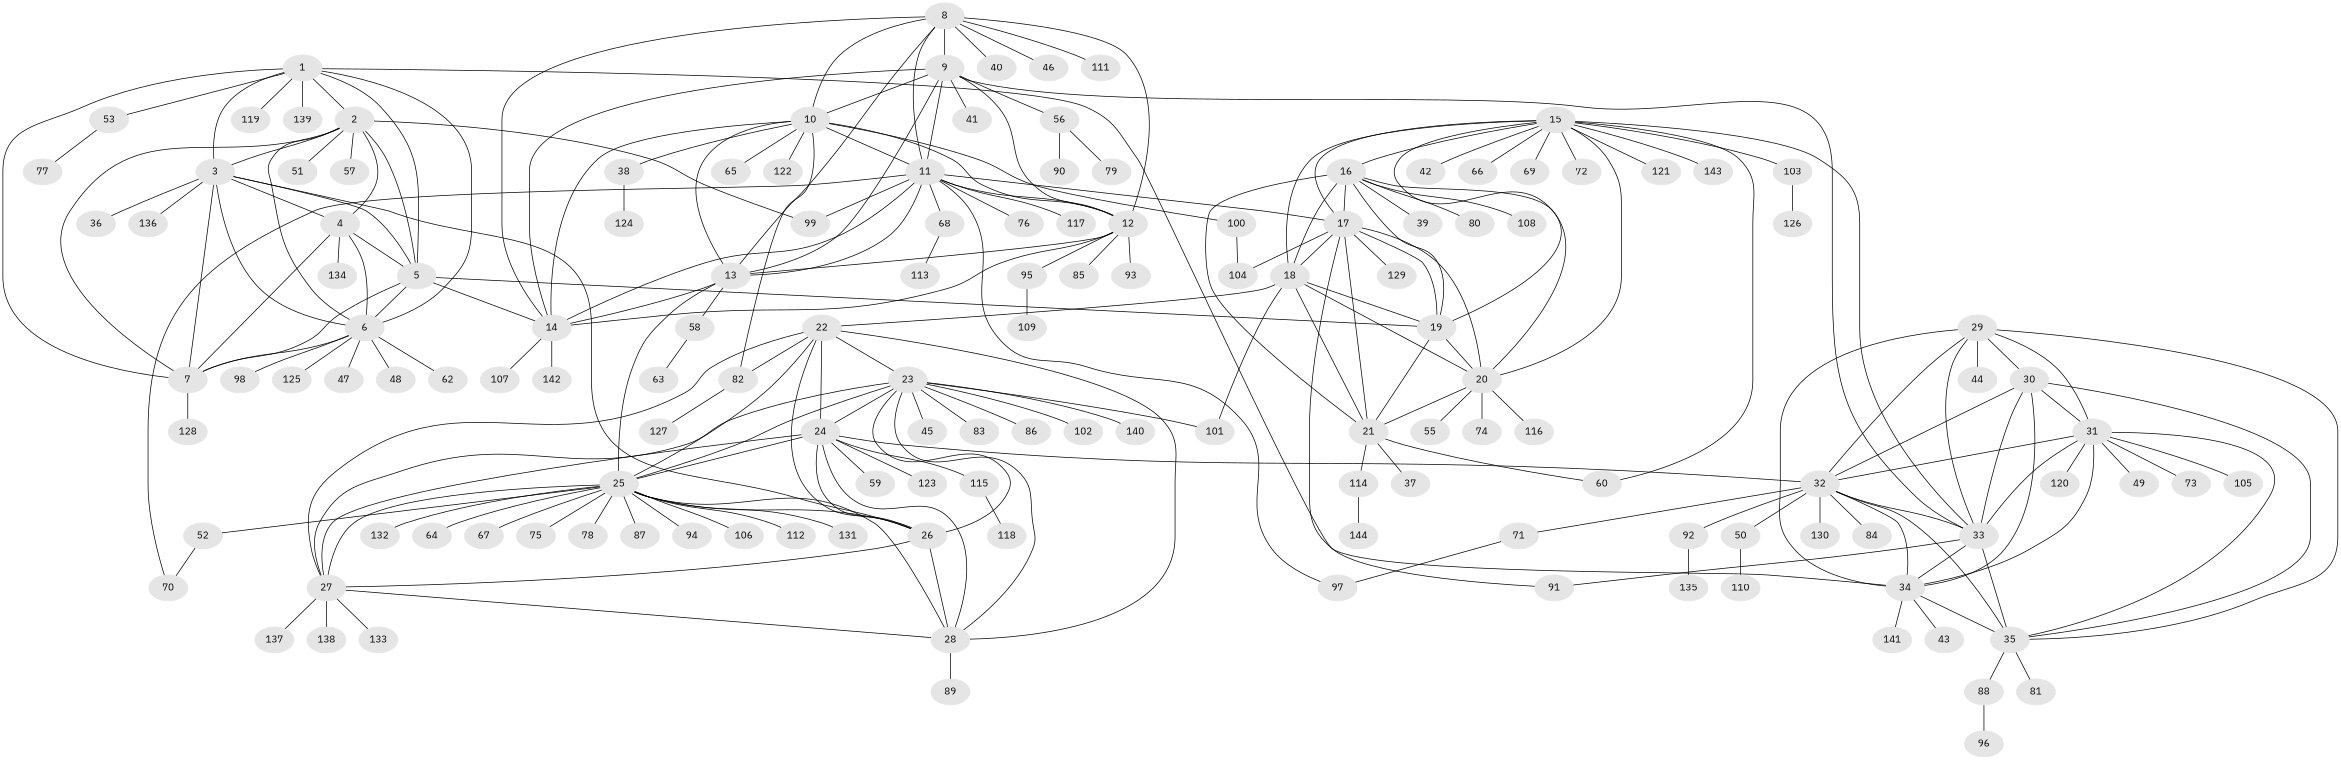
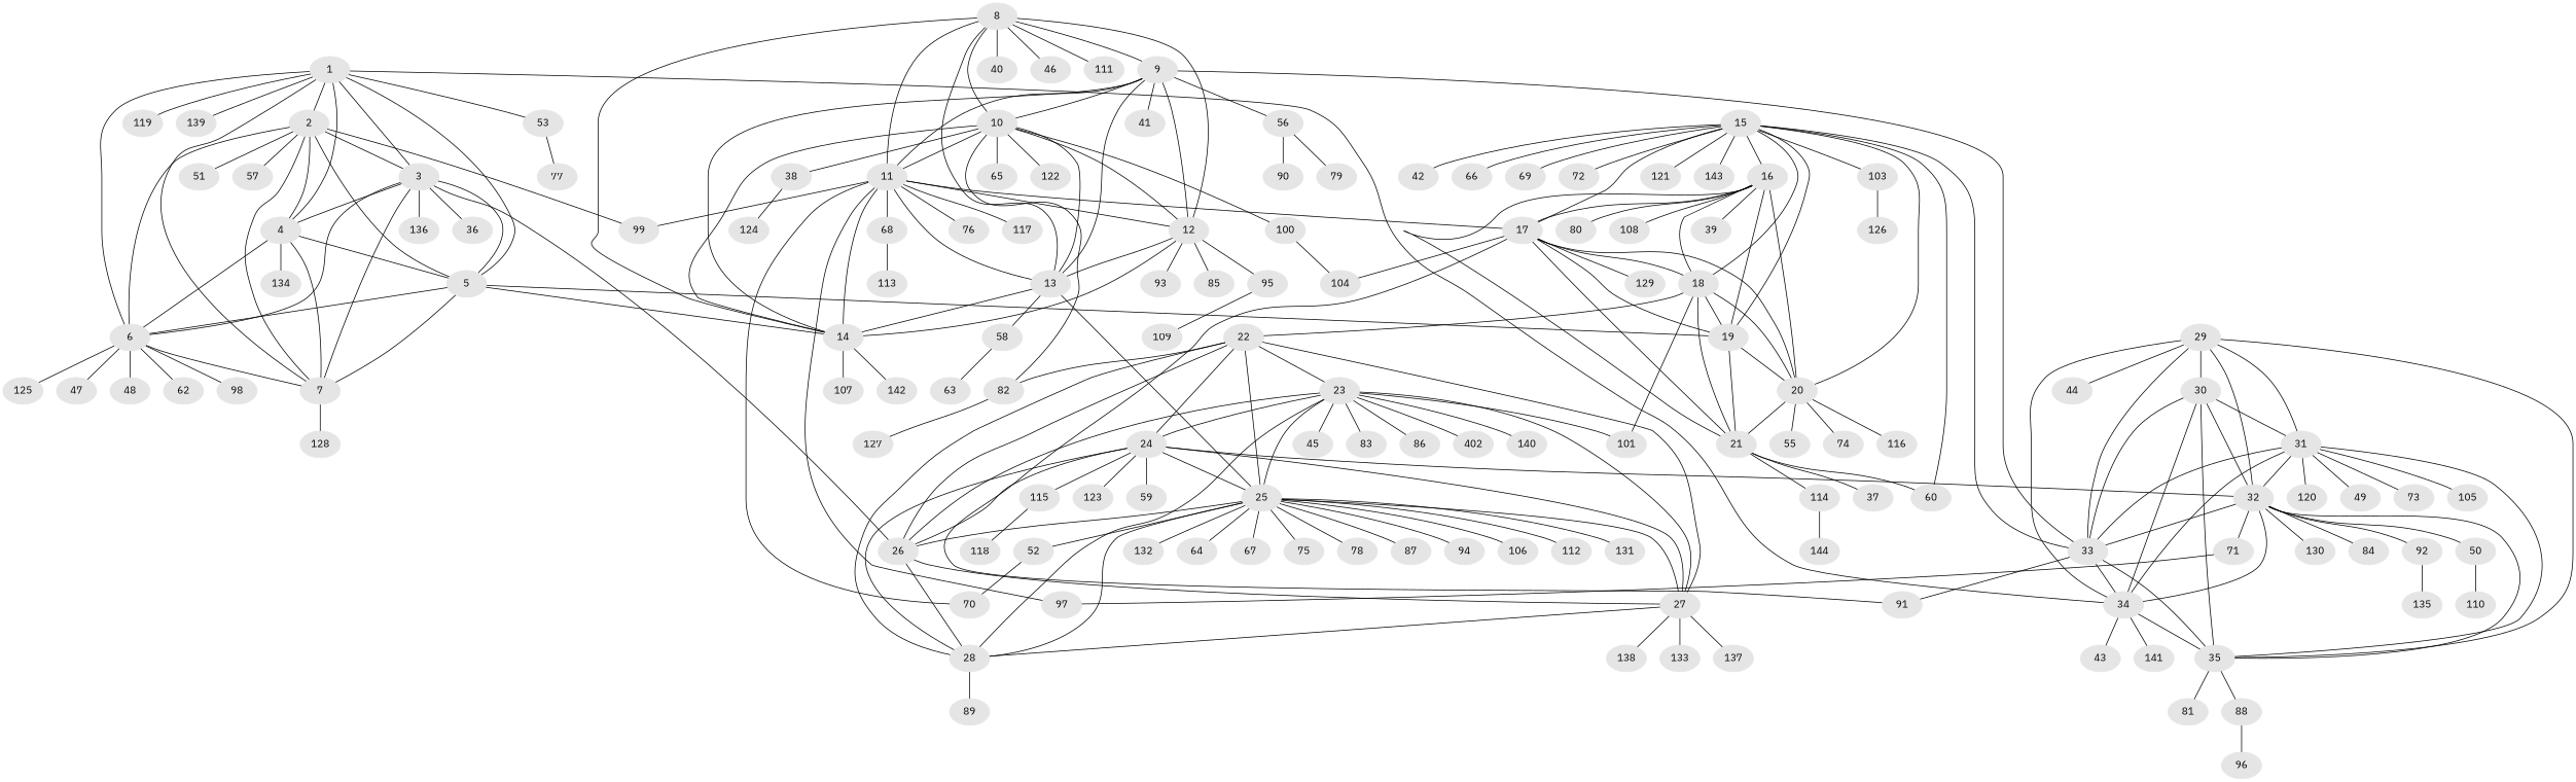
  graph {
    fontname="IBM Plex Sans"
    node [color=gray90 fontname="IBM Plex Sans" style=filled]
    edge [fontname="IBM Plex Sans"]
    1
    2
    3
    4
    5
    6
    7
    34
    53
    119
    139
    51
    57
    99
    26
    36
    136
    134
    14
    19
    47
    48
    62
    98
    125
    128
    35
    43
    141
    77
    27
    28
    107
    142
    20
    21
    8
    9
    10
    11
    12
    13
    40
    46
    111
    33
    41
    56
    38
    65
    82
    100
    122
    17
    68
    70
    76
    97
    117
    85
    93
    95
    25
    58
    91
    79
    90
    124
    127
    104
    18
    129
    113
    109
    52
    64
    67
    75
    78
    87
    94
    106
    112
    131
    132
    63
    15
    16
    42
    66
    69
    72
    103
    121
    143
    60
    39
    80
    108
    22
    101
    55
    74
    116
    37
    114
    126
    23
    24
    144
    45
    83
    86
-   102
+   102 [label=402]
    140
    32
    59
    115
    123
    133
    137
    138
    89
    50
    71
    84
    92
    130
    118
    29
    30
    31
    44
    49
    73
    105
    120
    81
    88
    110
    135
    96
    1 -- 2
    1 -- 3
+   1 -- 4
    1 -- 5
    1 -- 6
    1 -- 7
    1 -- 34
    1 -- 53
    1 -- 119
    1 -- 139
    2 -- 3
    2 -- 4
    2 -- 5
    2 -- 6
    2 -- 7
    2 -- 51
    2 -- 57
    2 -- 99
    3 -- 4
    3 -- 5
    3 -- 6
    3 -- 7
    3 -- 26
    3 -- 36
    3 -- 136
    4 -- 5
    4 -- 6
    4 -- 7
    4 -- 134
    5 -- 6
    5 -- 7
    5 -- 14
    5 -- 19
    6 -- 7
    6 -- 47
    6 -- 48
    6 -- 62
    6 -- 98
    6 -- 125
    7 -- 128
    34 -- 35
    34 -- 43
    34 -- 141
    53 -- 77
    26 -- 27
    26 -- 28
    14 -- 107
    14 -- 142
    19 -- 20
    19 -- 21
    35 -- 81
    35 -- 88
    27 -- 28
    27 -- 133
    27 -- 137
    27 -- 138
    28 -- 89
    20 -- 21
    20 -- 55
    20 -- 74
    20 -- 116
    21 -- 60
    21 -- 37
    21 -- 114
    8 -- 14
    8 -- 9
    8 -- 10
    8 -- 11
    8 -- 12
    8 -- 13
    8 -- 40
    8 -- 46
    8 -- 111
    9 -- 14
    9 -- 10
    9 -- 11
    9 -- 12
    9 -- 13
    9 -- 33
    9 -- 41
    9 -- 56
    10 -- 14
    10 -- 11
    10 -- 12
    10 -- 13
    10 -- 38
    10 -- 65
    10 -- 82
    10 -- 100
    10 -- 122
    11 -- 99
    11 -- 14
    11 -- 12
    11 -- 13
    11 -- 17
    11 -- 68
    11 -- 70
    11 -- 76
    11 -- 97
    11 -- 117
    12 -- 14
    12 -- 13
    12 -- 85
    12 -- 93
    12 -- 95
    13 -- 14
    13 -- 25
    13 -- 58
    33 -- 34
    33 -- 35
    33 -- 91
    56 -- 79
    56 -- 90
    38 -- 124
    82 -- 127
    100 -- 104
    17 -- 19
    17 -- 20
    17 -- 21
    17 -- 91
    17 -- 104
    17 -- 18
    17 -- 129
    68 -- 113
    95 -- 109
    25 -- 26
    25 -- 27
    25 -- 28
    25 -- 52
    25 -- 64
    25 -- 67
    25 -- 75
    25 -- 78
    25 -- 87
    25 -- 94
    25 -- 106
    25 -- 112
    25 -- 131
    25 -- 132
    58 -- 63
    18 -- 19
    18 -- 20
    18 -- 21
    18 -- 22
    18 -- 101
    52 -- 70
    15 -- 19
    15 -- 20
    15 -- 33
    15 -- 17
    15 -- 18
    15 -- 16
    15 -- 42
    15 -- 66
    15 -- 69
    15 -- 72
    15 -- 103
    15 -- 121
    15 -- 143
    15 -- 60
    16 -- 19
    16 -- 20
    16 -- 21
    16 -- 17
    16 -- 18
    16 -- 39
    16 -- 80
    16 -- 108
    103 -- 126
    22 -- 26
    22 -- 27
    22 -- 28
    22 -- 82
    22 -- 25
    22 -- 23
    22 -- 24
    114 -- 144
    23 -- 26
    23 -- 27
    23 -- 28
    23 -- 25
    23 -- 101
    23 -- 24
    23 -- 45
    23 -- 83
    23 -- 86
    23 -- 102
    23 -- 140
    24 -- 26
    24 -- 27
    24 -- 28
    24 -- 25
    24 -- 32
    24 -- 59
    24 -- 115
    24 -- 123
    32 -- 34
    32 -- 35
    32 -- 33
    32 -- 50
    32 -- 71
    32 -- 84
    32 -- 92
    32 -- 130
    115 -- 118
    50 -- 110
    71 -- 97
    92 -- 135
    29 -- 34
    29 -- 35
    29 -- 33
    29 -- 32
    29 -- 30
    29 -- 31
    29 -- 44
    30 -- 34
    30 -- 35
    30 -- 33
    30 -- 32
    30 -- 31
    31 -- 34
    31 -- 35
    31 -- 33
    31 -- 32
    31 -- 49
    31 -- 73
    31 -- 105
    31 -- 120
    88 -- 96
  }
